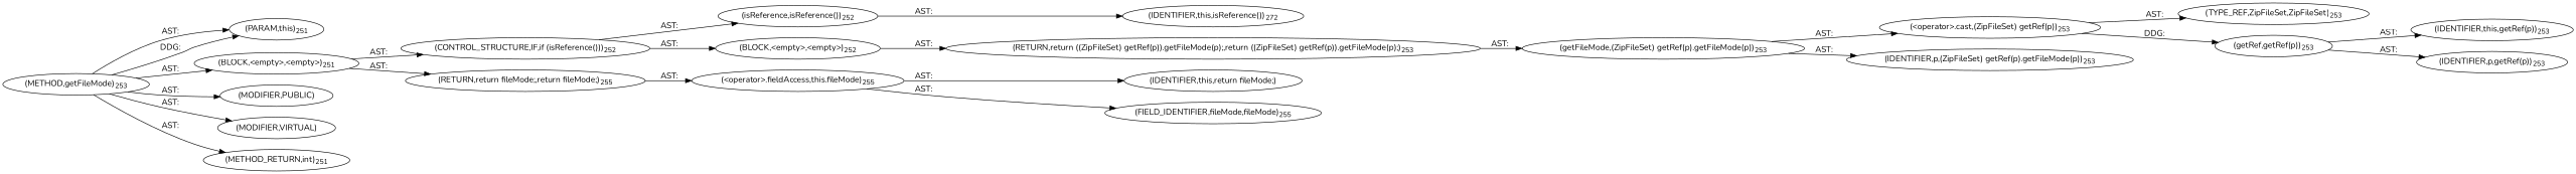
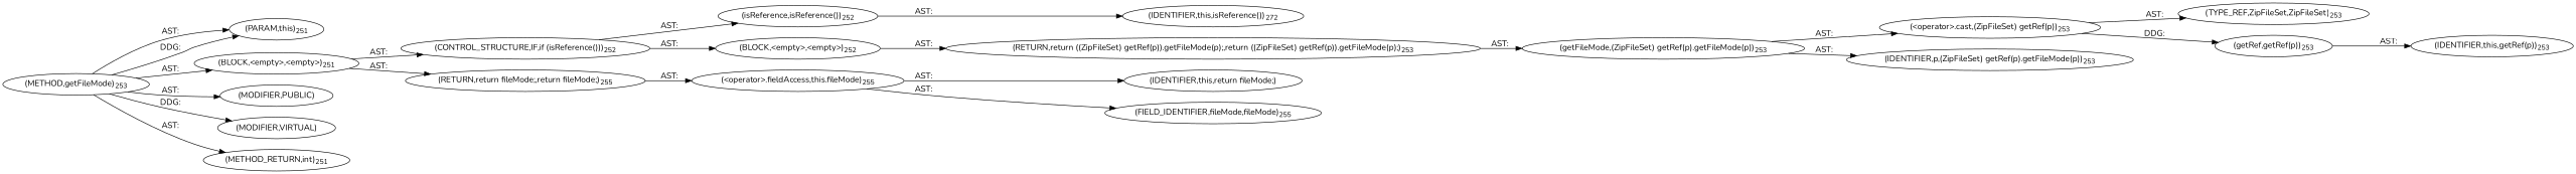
  digraph {
    fontname=Nunito
    rankdir=LR
    node [fontname=Nunito]
    edge [fontname=Nunito]
    n1 [label=<(METHOD,getFileMode)<SUB>253</SUB>>]
    n2 [label=<(PARAM,this)<SUB>251</SUB>>]
    n3 [label=<(BLOCK,&lt;empty&gt;,&lt;empty&gt;)<SUB>251</SUB>>]
    n4 [label=<(MODIFIER,PUBLIC)>]
    n5 [label=<(MODIFIER,VIRTUAL)>]
    n6 [label=<(METHOD_RETURN,int)<SUB>251</SUB>>]
    n7 [label=<(CONTROL_STRUCTURE,IF,if (isReference()))<SUB>252</SUB>>]
    n8 [label=<(RETURN,return fileMode;,return fileMode;)<SUB>255</SUB>>]
    n9 [label=<(isReference,isReference())<SUB>252</SUB>>]
    n10 [label=<(BLOCK,&lt;empty&gt;,&lt;empty&gt;)<SUB>252</SUB>>]
    n11 [label=<(&lt;operator&gt;.fieldAccess,this.fileMode)<SUB>255</SUB>>]
    n12 [label=<(IDENTIFIER,this,isReference())<SUB>272</SUB>>]
    n13 [label=<(RETURN,return ((ZipFileSet) getRef(p)).getFileMode(p);,return ((ZipFileSet) getRef(p)).getFileMode(p);)<SUB>253</SUB>>]
    n14 [label=<(getFileMode,(ZipFileSet) getRef(p).getFileMode(p))<SUB>253</SUB>>]
    n15 [label=<(&lt;operator&gt;.cast,(ZipFileSet) getRef(p))<SUB>253</SUB>>]
    n16 [label=<(IDENTIFIER,p,(ZipFileSet) getRef(p).getFileMode(p))<SUB>253</SUB>>]
    n17 [label=<(TYPE_REF,ZipFileSet,ZipFileSet)<SUB>253</SUB>>]
    n18 [label=<(getRef,getRef(p))<SUB>253</SUB>>]
    n19 [label=<(IDENTIFIER,this,getRef(p))<SUB>253</SUB>>]
-   n20 [label=<(IDENTIFIER,p,getRef(p))<SUB>253</SUB>>]
    n21 [label=<(IDENTIFIER,this,return fileMode;)>]
    n22 [label=<(FIELD_IDENTIFIER,fileMode,fileMode)<SUB>255</SUB>>]
    n1 -> n2 [label="AST: "]
    n1 -> n2 [label="DDG: "]
    n1 -> n3 [label="AST: "]
    n1 -> n4 [label="AST: "]
-   n1 -> n5 [label="AST: "]
+   n1 -> n5 [label="DDG: "]
    n1 -> n6 [label="AST: "]
    n3 -> n7 [label="AST: "]
    n3 -> n8 [label="AST: "]
    n7 -> n9 [label="AST: "]
    n7 -> n10 [label="AST: "]
    n8 -> n11 [label="AST: "]
    n9 -> n12 [label="AST: "]
    n10 -> n13 [label="AST: "]
    n11 -> n21 [label="AST: "]
    n11 -> n22 [label="AST: "]
    n13 -> n14 [label="AST: "]
    n14 -> n15 [label="AST: "]
    n14 -> n16 [label="AST: "]
    n15 -> n17 [label="AST: "]
    n15 -> n18 [label="DDG: "]
    n18 -> n19 [label="AST: "]
-   n18 -> n20 [label="AST: "]
  }
